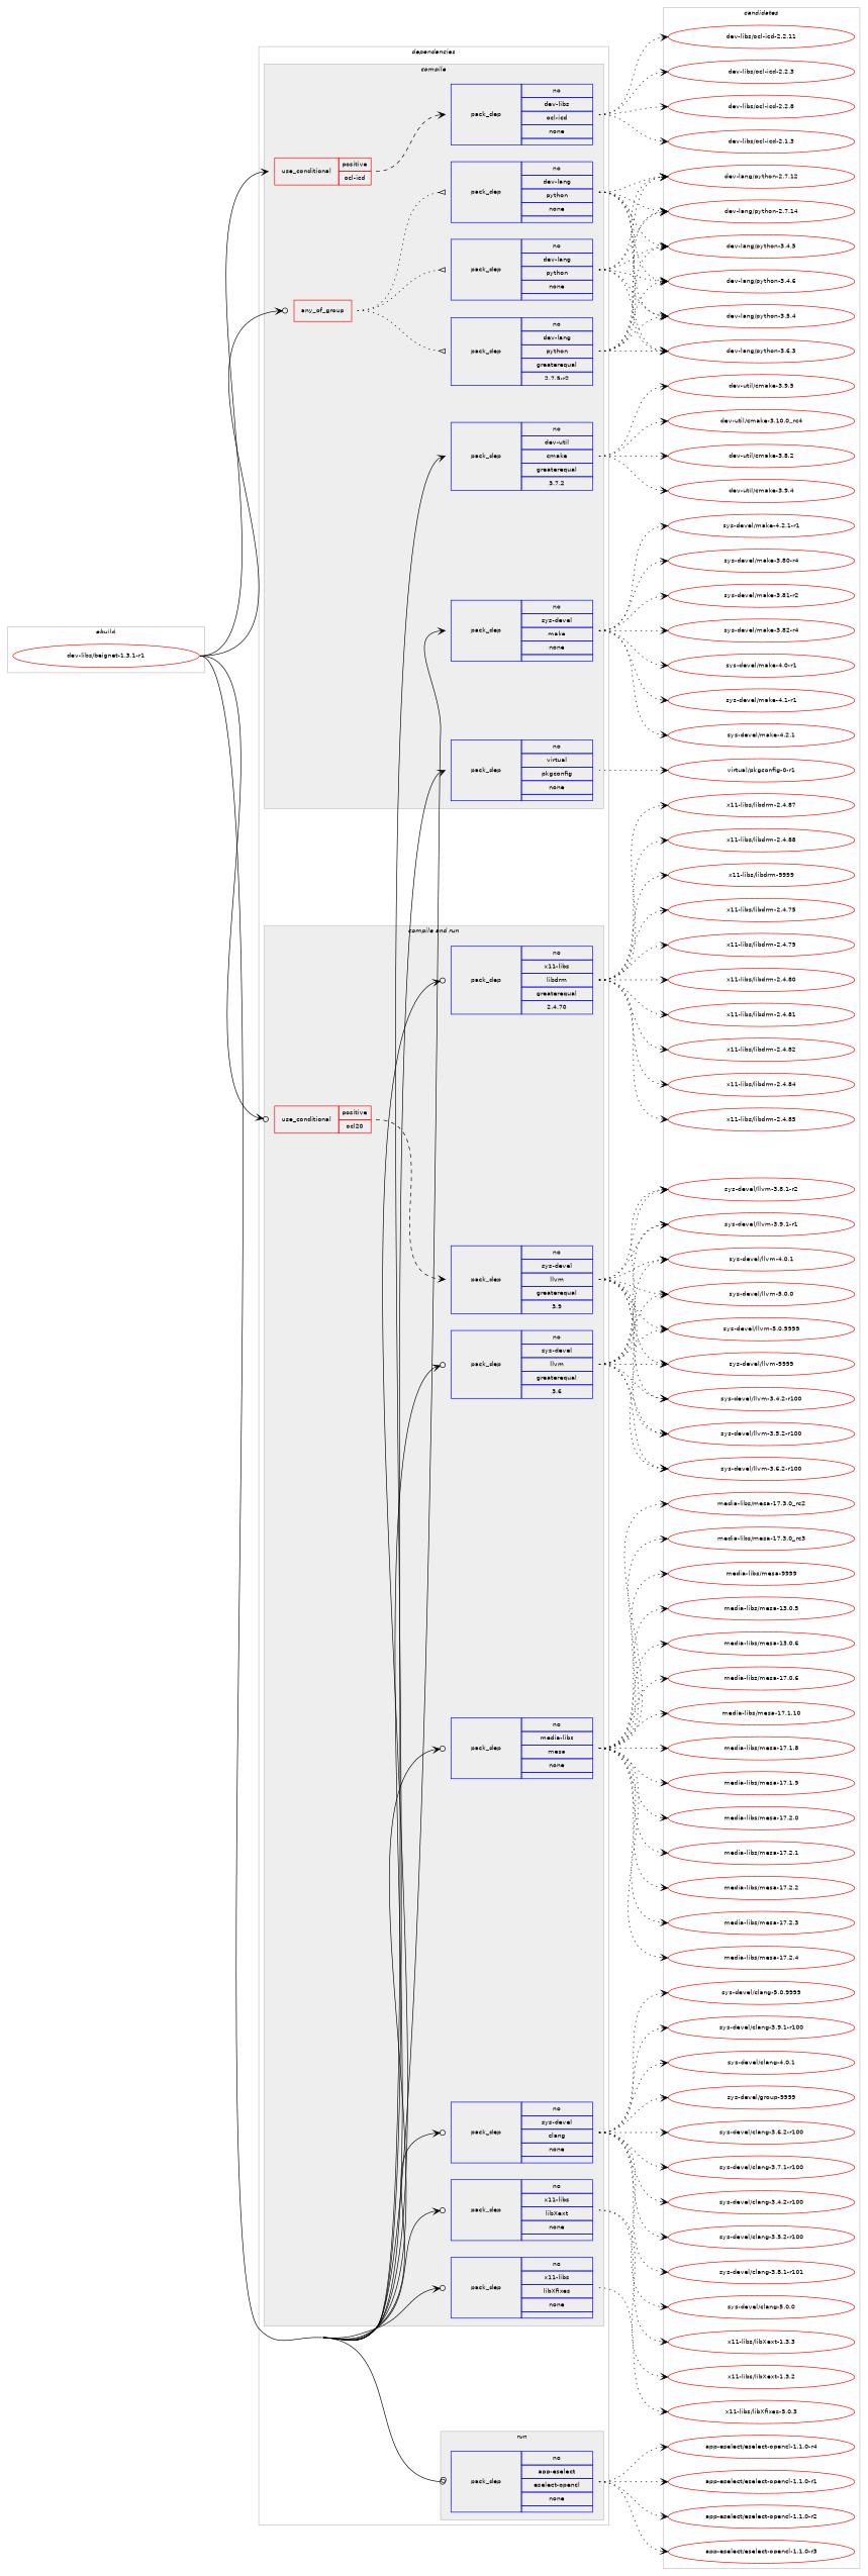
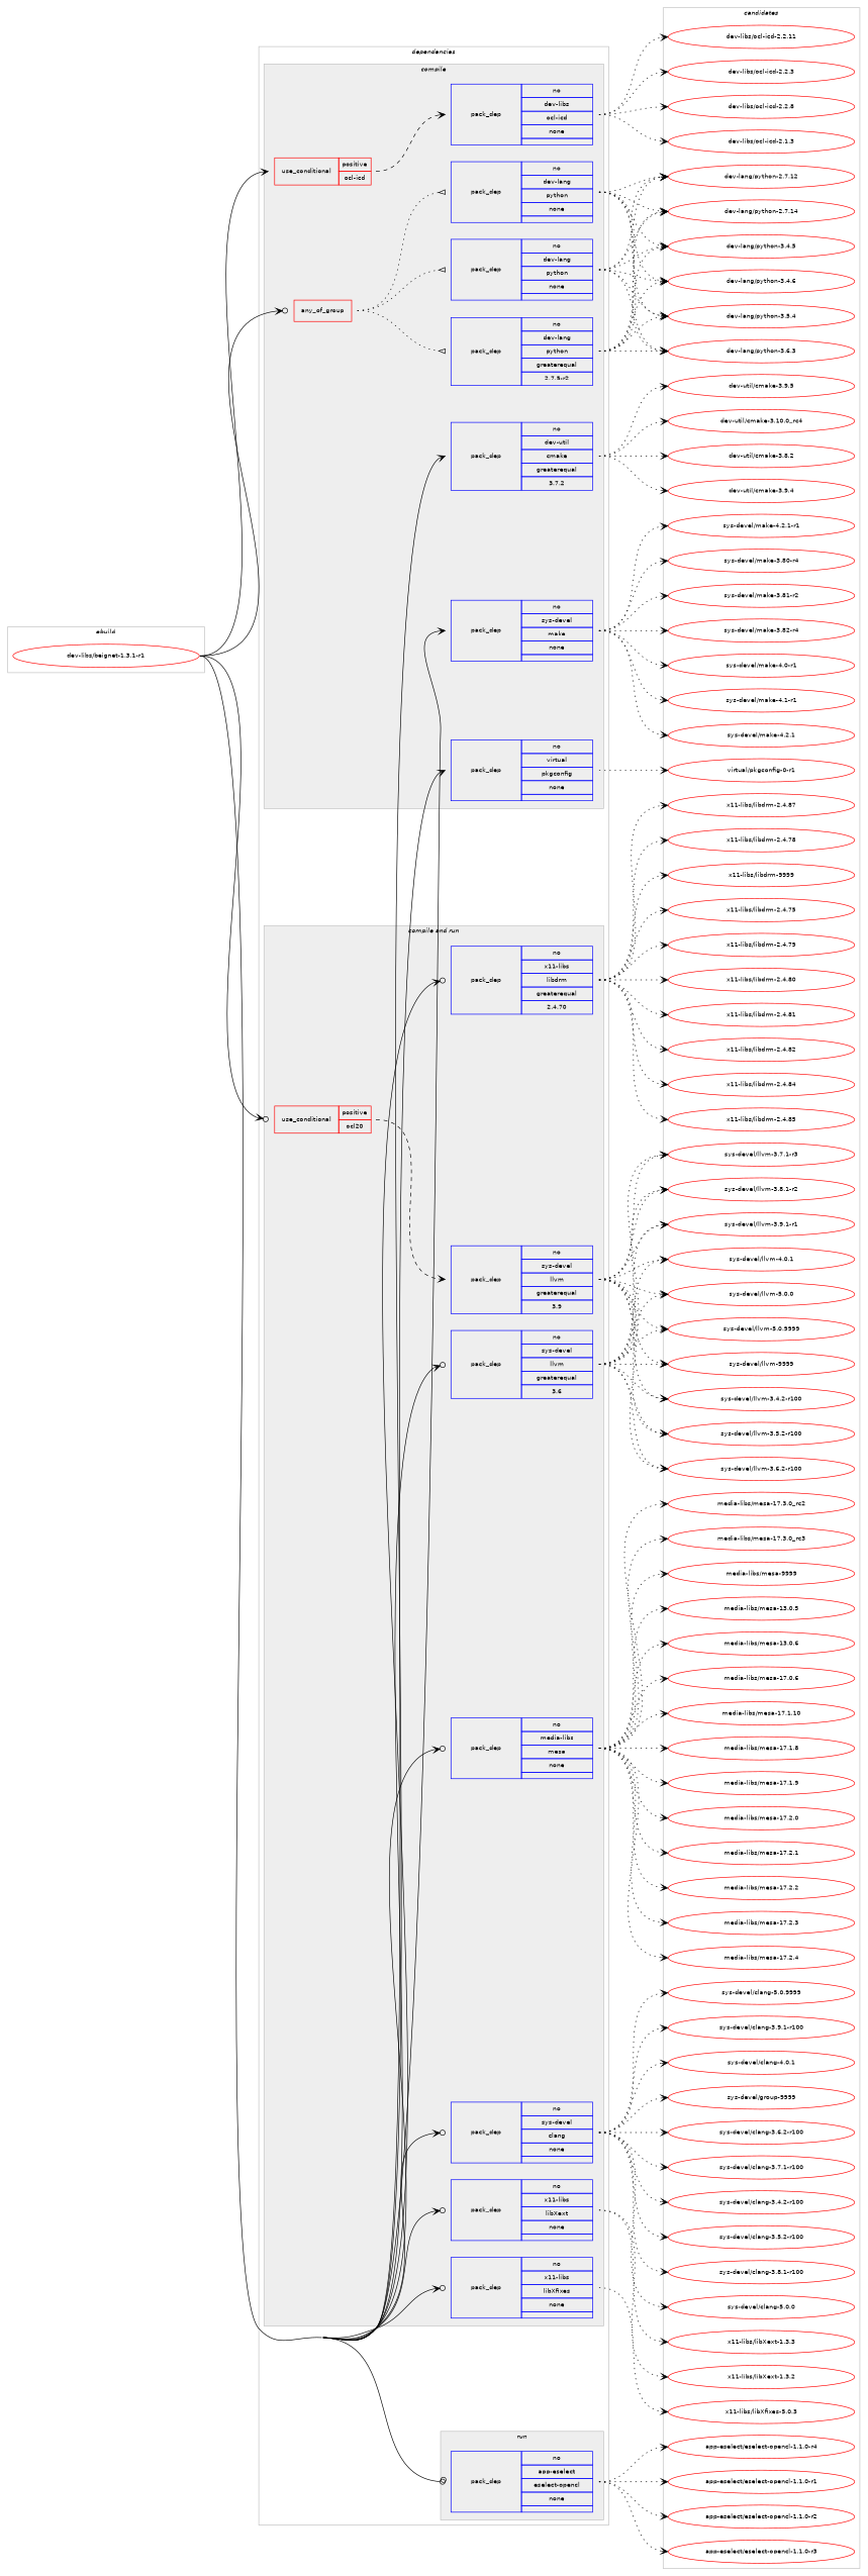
  digraph {
    compound=true
    concentrate=true
    fontname=Helvetica
    fontsize=10
    newrank=true
    rankdir=LR
    ranksep=1.5
    node [color=red fontname=Helvetica fontsize=10]
    edge [arrowhead=vee headport=w style=dotted tailport=e weight=100]
    n1 [label="dev-libs/beignet-1.3.1-r1" width=4]
    n2 [color=blue label=<<TABLE BORDER="0" CELLBORDER="1" CELLSPACING="0" CELLPADDING="4" WIDTH="220"><TR><TD ROWSPAN="6" CELLPADDING="30">pack_dep</TD></TR><TR><TD WIDTH="110">no</TD></TR><TR><TD>dev-lang</TD></TR><TR><TD>python</TD></TR><TR><TD>none</TD></TR><TR><TD></TD></TR></TABLE>> shape=none]
    n3 [color=blue label=<<TABLE BORDER="0" CELLBORDER="1" CELLSPACING="0" CELLPADDING="4" WIDTH="220"><TR><TD ROWSPAN="6" CELLPADDING="30">pack_dep</TD></TR><TR><TD WIDTH="110">no</TD></TR><TR><TD>dev-lang</TD></TR><TR><TD>python</TD></TR><TR><TD>none</TD></TR><TR><TD></TD></TR></TABLE>> shape=none]
    n4 [color=blue label=<<TABLE BORDER="0" CELLBORDER="1" CELLSPACING="0" CELLPADDING="4" WIDTH="220"><TR><TD ROWSPAN="6" CELLPADDING="30">pack_dep</TD></TR><TR><TD WIDTH="110">no</TD></TR><TR><TD>dev-lang</TD></TR><TR><TD>python</TD></TR><TR><TD>greaterequal</TD></TR><TR><TD>2.7.5-r2</TD></TR></TABLE>> shape=none]
    n5 [label=<<TABLE BORDER="0" CELLBORDER="1" CELLSPACING="0" CELLPADDING="4"><TR><TD CELLPADDING="10">any_of_group</TD></TR></TABLE>> shape=none]
    n6 [color=blue label=<<TABLE BORDER="0" CELLBORDER="1" CELLSPACING="0" CELLPADDING="4" WIDTH="220"><TR><TD ROWSPAN="6" CELLPADDING="30">pack_dep</TD></TR><TR><TD WIDTH="110">no</TD></TR><TR><TD>dev-libs</TD></TR><TR><TD>ocl-icd</TD></TR><TR><TD>none</TD></TR><TR><TD></TD></TR></TABLE>> shape=none]
    n7 [label=<<TABLE BORDER="0" CELLBORDER="1" CELLSPACING="0" CELLPADDING="4"><TR><TD ROWSPAN="3" CELLPADDING="10">use_conditional</TD></TR><TR><TD>positive</TD></TR><TR><TD>ocl-icd</TD></TR></TABLE>> shape=none]
    n8 [color=blue label=<<TABLE BORDER="0" CELLBORDER="1" CELLSPACING="0" CELLPADDING="4" WIDTH="220"><TR><TD ROWSPAN="6" CELLPADDING="30">pack_dep</TD></TR><TR><TD WIDTH="110">no</TD></TR><TR><TD>dev-util</TD></TR><TR><TD>cmake</TD></TR><TR><TD>greaterequal</TD></TR><TR><TD>3.7.2</TD></TR></TABLE>> shape=none]
    n9 [color=blue label=<<TABLE BORDER="0" CELLBORDER="1" CELLSPACING="0" CELLPADDING="4" WIDTH="220"><TR><TD ROWSPAN="6" CELLPADDING="30">pack_dep</TD></TR><TR><TD WIDTH="110">no</TD></TR><TR><TD>sys-devel</TD></TR><TR><TD>make</TD></TR><TR><TD>none</TD></TR><TR><TD></TD></TR></TABLE>> shape=none]
    n10 [color=blue label=<<TABLE BORDER="0" CELLBORDER="1" CELLSPACING="0" CELLPADDING="4" WIDTH="220"><TR><TD ROWSPAN="6" CELLPADDING="30">pack_dep</TD></TR><TR><TD WIDTH="110">no</TD></TR><TR><TD>virtual</TD></TR><TR><TD>pkgconfig</TD></TR><TR><TD>none</TD></TR><TR><TD></TD></TR></TABLE>> shape=none]
    n11 [color=blue label=<<TABLE BORDER="0" CELLBORDER="1" CELLSPACING="0" CELLPADDING="4" WIDTH="220"><TR><TD ROWSPAN="6" CELLPADDING="30">pack_dep</TD></TR><TR><TD WIDTH="110">no</TD></TR><TR><TD>media-libs</TD></TR><TR><TD>mesa</TD></TR><TR><TD>none</TD></TR><TR><TD></TD></TR></TABLE>> shape=none]
    n12 [color=blue label=<<TABLE BORDER="0" CELLBORDER="1" CELLSPACING="0" CELLPADDING="4" WIDTH="220"><TR><TD ROWSPAN="6" CELLPADDING="30">pack_dep</TD></TR><TR><TD WIDTH="110">no</TD></TR><TR><TD>sys-devel</TD></TR><TR><TD>llvm</TD></TR><TR><TD>greaterequal</TD></TR><TR><TD>3.9</TD></TR></TABLE>> shape=none]
    n13 [label=<<TABLE BORDER="0" CELLBORDER="1" CELLSPACING="0" CELLPADDING="4"><TR><TD ROWSPAN="3" CELLPADDING="10">use_conditional</TD></TR><TR><TD>positive</TD></TR><TR><TD>ocl20</TD></TR></TABLE>> shape=none]
    n14 [color=blue label=<<TABLE BORDER="0" CELLBORDER="1" CELLSPACING="0" CELLPADDING="4" WIDTH="220"><TR><TD ROWSPAN="6" CELLPADDING="30">pack_dep</TD></TR><TR><TD WIDTH="110">no</TD></TR><TR><TD>sys-devel</TD></TR><TR><TD>clang</TD></TR><TR><TD>none</TD></TR><TR><TD></TD></TR></TABLE>> shape=none]
    n15 [color=blue label=<<TABLE BORDER="0" CELLBORDER="1" CELLSPACING="0" CELLPADDING="4" WIDTH="220"><TR><TD ROWSPAN="6" CELLPADDING="30">pack_dep</TD></TR><TR><TD WIDTH="110">no</TD></TR><TR><TD>sys-devel</TD></TR><TR><TD>llvm</TD></TR><TR><TD>greaterequal</TD></TR><TR><TD>3.6</TD></TR></TABLE>> shape=none]
    n16 [color=blue label=<<TABLE BORDER="0" CELLBORDER="1" CELLSPACING="0" CELLPADDING="4" WIDTH="220"><TR><TD ROWSPAN="6" CELLPADDING="30">pack_dep</TD></TR><TR><TD WIDTH="110">no</TD></TR><TR><TD>x11-libs</TD></TR><TR><TD>libXext</TD></TR><TR><TD>none</TD></TR><TR><TD></TD></TR></TABLE>> shape=none]
    n17 [color=blue label=<<TABLE BORDER="0" CELLBORDER="1" CELLSPACING="0" CELLPADDING="4" WIDTH="220"><TR><TD ROWSPAN="6" CELLPADDING="30">pack_dep</TD></TR><TR><TD WIDTH="110">no</TD></TR><TR><TD>x11-libs</TD></TR><TR><TD>libXfixes</TD></TR><TR><TD>none</TD></TR><TR><TD></TD></TR></TABLE>> shape=none]
    n18 [color=blue label=<<TABLE BORDER="0" CELLBORDER="1" CELLSPACING="0" CELLPADDING="4" WIDTH="220"><TR><TD ROWSPAN="6" CELLPADDING="30">pack_dep</TD></TR><TR><TD WIDTH="110">no</TD></TR><TR><TD>x11-libs</TD></TR><TR><TD>libdrm</TD></TR><TR><TD>greaterequal</TD></TR><TR><TD>2.4.70</TD></TR></TABLE>> shape=none]
    n19 [color=blue label=<<TABLE BORDER="0" CELLBORDER="1" CELLSPACING="0" CELLPADDING="4" WIDTH="220"><TR><TD ROWSPAN="6" CELLPADDING="30">pack_dep</TD></TR><TR><TD WIDTH="110">no</TD></TR><TR><TD>app-eselect</TD></TR><TR><TD>eselect-opencl</TD></TR><TR><TD>none</TD></TR><TR><TD></TD></TR></TABLE>> shape=none]
    n20 [label="dev-lang/python-2.7.12" width=4]
    n21 [label="dev-lang/python-2.7.14" width=4]
    n22 [label="dev-lang/python-3.4.5" width=4]
    n23 [label="dev-lang/python-3.4.6" width=4]
    n24 [label="dev-lang/python-3.5.4" width=4]
    n25 [label="dev-lang/python-3.6.3" width=4]
    n26 [label="dev-libs/ocl-icd-2.1.3" width=4]
    n27 [label="dev-libs/ocl-icd-2.2.11" width=4]
    n28 [label="dev-libs/ocl-icd-2.2.3" width=4]
    n29 [label="dev-libs/ocl-icd-2.2.8" width=4]
    n30 [label="dev-util/cmake-3.10.0_rc4" width=4]
    n31 [label="dev-util/cmake-3.8.2" width=4]
    n32 [label="dev-util/cmake-3.9.4" width=4]
    n33 [label="dev-util/cmake-3.9.5" width=4]
    n34 [label="sys-devel/make-3.80-r4" width=4]
    n35 [label="sys-devel/make-3.81-r2" width=4]
    n36 [label="sys-devel/make-3.82-r4" width=4]
    n37 [label="sys-devel/make-4.0-r1" width=4]
    n38 [label="sys-devel/make-4.1-r1" width=4]
    n39 [label="sys-devel/make-4.2.1" width=4]
    n40 [label="sys-devel/make-4.2.1-r1" width=4]
    n41 [label="virtual/pkgconfig-0-r1" width=4]
    n42 [label="sys-devel/llvm-3.4.2-r100" width=4]
    n43 [label="sys-devel/llvm-3.5.2-r100" width=4]
    n44 [label="sys-devel/llvm-3.6.2-r100" width=4]
+   n45 [label="sys-devel/llvm-3.7.1-r3" width=4]
    n46 [label="sys-devel/llvm-3.8.1-r2" width=4]
    n47 [label="sys-devel/llvm-3.9.1-r1" width=4]
    n48 [label="sys-devel/llvm-4.0.1" width=4]
    n49 [label="sys-devel/llvm-5.0.0" width=4]
    n50 [label="sys-devel/llvm-5.0.9999" width=4]
    n51 [label="sys-devel/llvm-9999" width=4]
    n52 [label="media-libs/mesa-13.0.5" width=4]
    n53 [label="media-libs/mesa-13.0.6" width=4]
    n54 [label="media-libs/mesa-17.0.6" width=4]
    n55 [label="media-libs/mesa-17.1.10" width=4]
    n56 [label="media-libs/mesa-17.1.8" width=4]
    n57 [label="media-libs/mesa-17.1.9" width=4]
    n58 [label="media-libs/mesa-17.2.0" width=4]
    n59 [label="media-libs/mesa-17.2.1" width=4]
    n60 [label="media-libs/mesa-17.2.2" width=4]
    n61 [label="media-libs/mesa-17.2.3" width=4]
    n62 [label="media-libs/mesa-17.2.4" width=4]
    n63 [label="media-libs/mesa-17.3.0_rc2" width=4]
    n64 [label="media-libs/mesa-17.3.0_rc3" width=4]
    n65 [label="media-libs/mesa-9999" width=4]
    n66 [label="sys-devel/clang-3.4.2-r100" width=4]
    n67 [label="sys-devel/clang-3.5.2-r100" width=4]
    n68 [label="sys-devel/clang-3.6.2-r100" width=4]
    n69 [label="sys-devel/clang-3.7.1-r100" width=4]
-   n70 [label="sys-devel/clang-3.8.1-r101" width=4]
+   n70 [label="sys-devel/clang-3.8.1-r100" width=4]
    n71 [label="sys-devel/clang-3.9.1-r100" width=4]
    n72 [label="sys-devel/clang-4.0.1" width=4]
    n73 [label="sys-devel/clang-5.0.0" width=4]
    n74 [label="sys-devel/clang-5.0.9999" width=4]
    n75 [label="sys-devel/group-9999" width=4]
    n76 [label="x11-libs/libXext-1.3.2" width=4]
    n77 [label="x11-libs/libXext-1.3.3" width=4]
    n78 [label="x11-libs/libXfixes-5.0.3" width=4]
    n79 [label="x11-libs/libdrm-2.4.75" width=4]
    n80 [label="x11-libs/libdrm-2.4.79" width=4]
    n81 [label="x11-libs/libdrm-2.4.80" width=4]
    n82 [label="x11-libs/libdrm-2.4.81" width=4]
    n83 [label="x11-libs/libdrm-2.4.82" width=4]
    n84 [label="x11-libs/libdrm-2.4.84" width=4]
    n85 [label="x11-libs/libdrm-2.4.85" width=4]
    n86 [label="x11-libs/libdrm-2.4.87" width=4]
-   n87 [label="x11-libs/libdrm-2.4.88" width=4]
+   n87 [label="x11-libs/libdrm-2.4.78" width=4]
    n88 [label="x11-libs/libdrm-9999" width=4]
    n89 [label="app-eselect/eselect-opencl-1.1.0-r1" width=4]
    n90 [label="app-eselect/eselect-opencl-1.1.0-r2" width=4]
    n91 [label="app-eselect/eselect-opencl-1.1.0-r3" width=4]
    n92 [label="app-eselect/eselect-opencl-1.1.0-r4" width=4]
    subgraph cluster_1 {
      color=gray
      label=<<i>ebuild</i>>
      rank=same
      n1
    }
    subgraph cluster_2 {
      color=gray
      label=<<i>dependencies</i>>
      subgraph cluster_3 {
        color=gray
        fillcolor="#eeeeee"
        label=<<i>compile</i>>
        style=filled
        subgraph sub_4 {
          color=gray
          fillcolor="#eeeeee"
          label=<<i>compile</i>>
          style=filled
          n5
          subgraph sub_5 {
            color=gray
            fillcolor="#eeeeee"
            label=<<i>compile</i>>
            style=filled
            n2
          }
          subgraph sub_6 {
            color=gray
            fillcolor="#eeeeee"
            label=<<i>compile</i>>
            style=filled
            n3
          }
          subgraph sub_7 {
            color=gray
            fillcolor="#eeeeee"
            label=<<i>compile</i>>
            style=filled
            n4
          }
        }
        subgraph sub_8 {
          color=gray
          fillcolor="#eeeeee"
          label=<<i>compile</i>>
          style=filled
          n7
          subgraph sub_9 {
            color=gray
            fillcolor="#eeeeee"
            label=<<i>compile</i>>
            style=filled
            n6
          }
        }
        subgraph sub_10 {
          color=gray
          fillcolor="#eeeeee"
          label=<<i>compile</i>>
          style=filled
          n8
        }
        subgraph sub_11 {
          color=gray
          fillcolor="#eeeeee"
          label=<<i>compile</i>>
          style=filled
          n9
        }
        subgraph sub_12 {
          color=gray
          fillcolor="#eeeeee"
          label=<<i>compile</i>>
          style=filled
          n10
        }
      }
      subgraph cluster_13 {
        color=gray
        fillcolor="#eeeeee"
        label=<<i>compile and run</i>>
        style=filled
        subgraph sub_14 {
          color=gray
          fillcolor="#eeeeee"
          label=<<i>compile and run</i>>
          style=filled
          n11
        }
        subgraph sub_15 {
          color=gray
          fillcolor="#eeeeee"
          label=<<i>compile and run</i>>
          style=filled
          n13
          subgraph sub_16 {
            color=gray
            fillcolor="#eeeeee"
            label=<<i>compile and run</i>>
            style=filled
            n12
          }
        }
        subgraph sub_17 {
          color=gray
          fillcolor="#eeeeee"
          label=<<i>compile and run</i>>
          style=filled
          n14
        }
        subgraph sub_18 {
          color=gray
          fillcolor="#eeeeee"
          label=<<i>compile and run</i>>
          style=filled
          n15
        }
        subgraph sub_19 {
          color=gray
          fillcolor="#eeeeee"
          label=<<i>compile and run</i>>
          style=filled
          n16
        }
        subgraph sub_20 {
          color=gray
          fillcolor="#eeeeee"
          label=<<i>compile and run</i>>
          style=filled
          n17
        }
        subgraph sub_21 {
          color=gray
          fillcolor="#eeeeee"
          label=<<i>compile and run</i>>
          style=filled
          n18
        }
      }
      subgraph cluster_22 {
        color=gray
        fillcolor="#eeeeee"
        label=<<i>run</i>>
        style=filled
        subgraph sub_23 {
          color=gray
          fillcolor="#eeeeee"
          label=<<i>run</i>>
          style=filled
          n19
        }
      }
    }
    subgraph cluster_24 {
      color=gray
      label=<<i>candidates</i>>
      rank=same
      subgraph sub_25 {
        color=black
        label=<<i>candidates</i>>
        nodesep=1
        rank=same
        n20
        n21
        n22
        n23
        n24
        n25
      }
      subgraph sub_26 {
        color=black
        label=<<i>candidates</i>>
        nodesep=1
        rank=same
        n20
        n21
        n22
        n23
        n24
        n25
      }
      subgraph sub_27 {
        color=black
        label=<<i>candidates</i>>
        nodesep=1
        rank=same
        n20
        n21
        n22
        n23
        n24
        n25
      }
      subgraph sub_28 {
        color=black
        label=<<i>candidates</i>>
        nodesep=1
        rank=same
        n26
        n27
        n28
        n29
      }
      subgraph sub_29 {
        color=black
        label=<<i>candidates</i>>
        nodesep=1
        rank=same
        n30
        n31
        n32
        n33
      }
      subgraph sub_30 {
        color=black
        label=<<i>candidates</i>>
        nodesep=1
        rank=same
        n34
        n35
        n36
        n37
        n38
        n39
        n40
      }
      subgraph sub_31 {
        color=black
        label=<<i>candidates</i>>
        nodesep=1
        rank=same
        n41
      }
      subgraph sub_32 {
        color=black
        label=<<i>candidates</i>>
        nodesep=1
        rank=same
        n42
        n43
        n44
+       n45
        n46
        n47
        n48
        n49
        n50
        n51
      }
      subgraph sub_33 {
        color=black
        label=<<i>candidates</i>>
        nodesep=1
        rank=same
        n52
        n53
        n54
        n55
        n56
        n57
        n58
        n59
        n60
        n61
        n62
        n63
        n64
        n65
      }
      subgraph sub_34 {
        color=black
        label=<<i>candidates</i>>
        nodesep=1
        rank=same
        n66
        n67
        n68
        n69
        n70
        n71
        n72
        n73
        n74
        n75
      }
      subgraph sub_35 {
        color=black
        label=<<i>candidates</i>>
        nodesep=1
        rank=same
        n42
        n43
        n44
+       n45
        n46
        n47
        n48
        n49
        n50
        n51
      }
      subgraph sub_36 {
        color=black
        label=<<i>candidates</i>>
        nodesep=1
        rank=same
        n76
        n77
      }
      subgraph sub_37 {
        color=black
        label=<<i>candidates</i>>
        nodesep=1
        rank=same
        n78
      }
      subgraph sub_38 {
        color=black
        label=<<i>candidates</i>>
        nodesep=1
        rank=same
        n79
        n80
        n81
        n82
        n83
        n84
        n85
        n86
        n87
        n88
      }
      subgraph sub_39 {
        color=black
        label=<<i>candidates</i>>
        nodesep=1
        rank=same
        n89
        n90
        n91
        n92
      }
    }
    n1 -> n5 [arrowhead=odotvee style=solid weight=20]
    n1 -> n7 [style=solid weight=20]
    n1 -> n8 [style=solid weight=20]
    n1 -> n9 [style=solid weight=20]
    n1 -> n10 [style=solid weight=20]
    n1 -> n11 [arrowhead=odotvee style=solid weight=20]
    n1 -> n13 [arrowhead=odotvee style=solid weight=20]
    n1 -> n14 [arrowhead=odotvee style=solid weight=20]
    n1 -> n15 [arrowhead=odotvee style=solid weight=20]
    n1 -> n16 [arrowhead=odotvee style=solid weight=20]
    n1 -> n17 [arrowhead=odotvee style=solid weight=20]
    n1 -> n18 [arrowhead=odotvee style=solid weight=20]
    n1 -> n19 [arrowhead=odot style=solid weight=20]
    n2 -> n20
    n2 -> n21
    n2 -> n22
    n2 -> n23
    n2 -> n24
    n2 -> n25
    n3 -> n20
    n3 -> n21
    n3 -> n22
    n3 -> n23
    n3 -> n24
    n3 -> n25
    n4 -> n20
    n4 -> n21
    n4 -> n22
    n4 -> n23
    n4 -> n24
    n4 -> n25
    n5 -> n2 [arrowhead=oinv weight=20]
    n5 -> n3 [arrowhead=oinv weight=20]
    n5 -> n4 [arrowhead=oinv weight=20]
    n6 -> n26
    n6 -> n27
    n6 -> n28
    n6 -> n29
    n7 -> n6 [style=dashed weight=20]
    n8 -> n30
    n8 -> n31
    n8 -> n32
    n8 -> n33
    n9 -> n34
    n9 -> n35
    n9 -> n36
    n9 -> n37
    n9 -> n38
    n9 -> n39
    n9 -> n40
    n10 -> n41
    n11 -> n52
    n11 -> n53
    n11 -> n54
    n11 -> n55
    n11 -> n56
    n11 -> n57
    n11 -> n58
    n11 -> n59
    n11 -> n60
    n11 -> n61
    n11 -> n62
    n11 -> n63
    n11 -> n64
    n11 -> n65
    n12 -> n42
    n12 -> n43
    n12 -> n44
+   n12 -> n45
    n12 -> n46
    n12 -> n47
    n12 -> n48
    n12 -> n49
    n12 -> n50
    n12 -> n51
    n13 -> n12 [style=dashed weight=20]
    n14 -> n66
    n14 -> n67
    n14 -> n68
    n14 -> n69
    n14 -> n70
    n14 -> n71
    n14 -> n72
    n14 -> n73
    n14 -> n74
    n14 -> n75
    n15 -> n42
    n15 -> n43
    n15 -> n44
+   n15 -> n45
    n15 -> n46
    n15 -> n47
    n15 -> n48
    n15 -> n49
    n15 -> n50
    n15 -> n51
    n16 -> n76
    n16 -> n77
    n17 -> n78
    n18 -> n79
    n18 -> n80
    n18 -> n81
    n18 -> n82
    n18 -> n83
    n18 -> n84
    n18 -> n85
    n18 -> n86
    n18 -> n87
    n18 -> n88
    n19 -> n89
    n19 -> n90
    n19 -> n91
    n19 -> n92
  }
